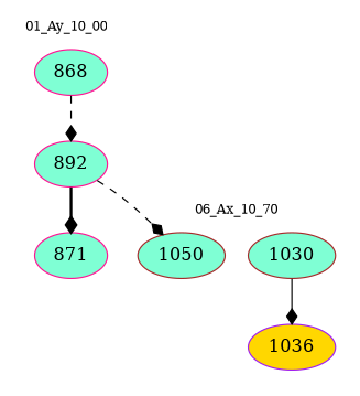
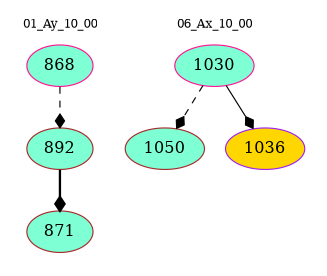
  digraph {
    node [color=deeppink fillcolor=aquamarine style=filled]
    edge [arrowhead=diamond color=black style=dashed]
    n1 [label=868]
-   n2 [label=892]
-   n3 [label=871]
-   n4 [color=brown label=1030]
+   n2 [color=brown label=892]
+   n3 [color=brown label=871]
+   n4 [label=1030]
    n5 [color=brown label=1050]
    n6 [color=purple fillcolor=gold label=1036]
    subgraph cluster_1 {
      color=white
      fontsize=10
      label="01_Ay_10_00"
      n1
      n2
      n3
    }
    subgraph cluster_2 {
      color=white
      fontsize=10
-     label="06_Ax_10_70"
+     label="06_Ax_10_00"
      n4
      n5
      n6
    }
    n1 -> n2
    n2 -> n3 [style=bold]
-   n2 -> n5
+   n4 -> n5
    n4 -> n6 [style=solid]
  }
